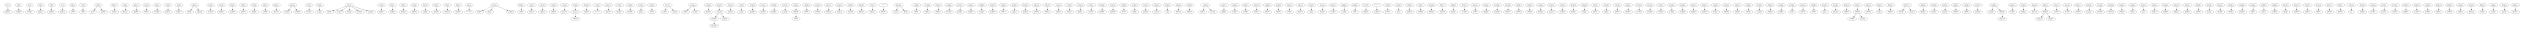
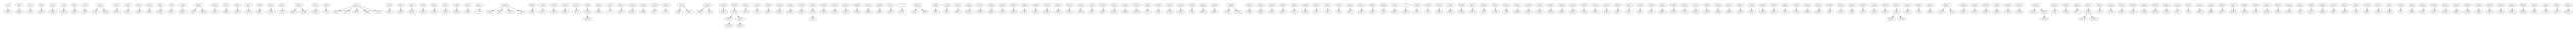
  digraph {
    fontname="Source Code Pro"
    k=35
    n=10
    s=200
    node [fontname="Source Code Pro"]
    edge [d=-34 e=31.0 fontname="Source Code Pro" n=13]
    "871+"
    "363754-"
    "5839-"
    "362884+"
    "6270+"
    "274653-"
    "7569+"
    "238201-"
    "7889+"
    "362306-"
    "8724+"
    "363511+"
    "9985+"
    "22489-"
    "21709+"
    "78848-"
    "24929+"
    "53159-"
    "131440-"
    "25817+"
    "362452-"
    "29490-"
    "296111-"
    "30422+"
    "363464-"
    "31346+"
    "99499-"
    "35946+"
    "362383-"
    "38138+"
    "363702-"
    "42656+"
    "362301+"
    "49056+"
    "13828+"
    "180190-"
    "53055+"
    "124159-"
    "54531+"
    "256033-"
    "54816+"
    "318596-"
    "56972+"
    "323970-"
    "57505+"
    "363851-"
    "64875-"
    "326706-"
    "66674+"
    "363714-"
    "68924+"
    "215085-"
    "248556-"
    "71328+"
    "263207-"
    "78848+"
    "21709-"
    "79621+"
    "50034-"
    "95713+"
    "99243-"
    "100535-"
    "152059-"
    "81931+"
    "233817-"
    "85251-"
    "343962-"
    "86807+"
    "363661-"
    "87340+"
    "269498-"
    "89754+"
    "232836-"
    "91303+"
    "326538-"
    "92299+"
    "289059-"
    "93803+"
    "181096-"
    "94640+"
    "172724-"
    "99243+"
    "50034+"
    "79621-"
+   "100535+"
    "152059+"
    "99499+"
    "31346-"
    "110807-"
    "265127-"
    "112185+"
    "238183-"
    "112563+"
    "266638-"
    "112620+"
    "152179-"
    "113131+"
    "244499-"
    "87856+"
    "113818+"
    "137084+"
    "113915-"
    "272177-"
    "114674-"
    "288377+"
    "114758+"
    "362320-"
    "116053+"
    "245548-"
    "121651+"
    "25912-"
    "124159+"
    "53055-"
    "127167-"
    "21608-"
    "312255-"
    "131440+"
    "24929-"
    "53159+"
    "135495+"
    "362652-"
    "136188+"
    "138904+"
    "136188-"
    "361589-"
+   "316597-"
    "137084-"
    "113818-"
    "139720+"
    "221812-"
    "139848+"
    "363688-"
    "151320+"
    "193395-"
    "151569+"
    "356391-"
    "152179+"
    "112620-"
    "154944-"
    "363839-"
    "79556+"
    "158296+"
    "344847-"
    "159518+"
    "165463-"
    "162210-"
    "363426-"
    "165463+"
    "159518-"
    "167592+"
    "363785+"
    "169838+"
    "339365-"
    "171870-"
    "350342-"
    "172724+"
    "94640-"
    "180190+"
    "13828-"
    "49056-"
    "180808+"
    "355491-"
    "181096+"
    "93803-"
    "182837+"
    "306410-"
    "188556+"
    "363719+"
    "191170+"
    "363687-"
    "191903+"
    "363828-"
    "193395+"
    "151320-"
    "198755+"
    "363864+"
    "199862+"
    "244677-"
    "204892+"
    "321912-"
    "206087+"
    "363829-"
    "206943+"
    "229546-"
    "208748-"
    "309391-"
    "210614+"
    "363705+"
    "214097+"
    "246927-"
    "221438+"
    "338401-"
    "221812+"
    "139720-"
    "229546+"
    "206943-"
    "231263+"
    "362486+"
    "232836+"
    "89754-"
    "233817+"
    "81931-"
    "237641+"
    "363766-"
    "238183+"
    "112185-"
    "238201+"
    "7569-"
    "240066+"
    "309419-"
    "242849+"
    "248849-"
    "244499+"
    "87856-"
    "113131-"
    "244677+"
    "199862-"
    "245548+"
    "116053-"
    "246927+"
    "214097-"
    "247509+"
    "294761-"
    "248556+"
    "68924-"
    "248849+"
    "242849-"
    "256033+"
    "54531-"
    "256412+"
    "316573-"
    "263207+"
    "71328-"
    "264310+"
    "363512-"
    "265127+"
    "110807+"
    "266638+"
    "112563-"
    "269498+"
    "87340-"
    "271799+"
    "363819-"
    "272177+"
    "113915+"
    "274555+"
    "313743-"
    "274653+"
    "6270-"
    "276934+"
    "363423+"
    "279615-"
    "363460+"
    "280068+"
    "358605-"
    "288377-"
    "114674+"
    "289059+"
    "92299-"
    "294761+"
    "247509-"
    "296111+"
    "29490+"
    "301816+"
    "363265+"
    "301886+"
    "363620+"
    "308199+"
    "363077+"
    "309391+"
    "208748+"
    n272 [label="290066-"]
    "309419+"
    "312082+"
    "363861-"
    "312255+"
    "127167+"
    "313743+"
    "274555-"
    "316573+"
    "256412-"
    "316597+"
    "318596+"
    "54816-"
    "323970+"
    "56972-"
    "326538+"
    "91303-"
    "326706+"
    "64875+"
    "330494-"
    "363595-"
    "332255+"
    "227478+"
    "336141+"
    "363783+"
    "337330-"
    "343310+"
    "338401+"
    "221438-"
    "339365+"
    "169838-"
    "342351+"
    "363606+"
    "343310-"
    "337330+"
    "343962+"
    "85251+"
    "344286+"
    "243958+"
    "344847+"
    "158296-"
    "350666+"
    "363758-"
    "356391+"
    "151569-"
    "358605+"
    "280068-"
    "361589+"
    "138904-"
    "362306+"
    "7889-"
    "362320+"
    "114758-"
    "362383+"
    "35946-"
    "362452+"
    "25817-"
    "362486-"
    "231263-"
    "362518+"
    "363099-"
    "362557-"
    "363366-"
    "104488-"
    "169716-"
    "362652+"
    "135495-"
    "362884-"
    "5839+"
    "362912+"
    "340059-"
    "363077-"
    "308199-"
    "332102-"
    "363099+"
    "362518-"
    "363159+"
    "264101-"
    "363265-"
    "301816-"
    "363305-"
    "360425+"
    "363361+"
    "363842-"
    "362557+"
    "363366+"
    "363383+"
    "255109-"
    "363406-"
    "363503+"
    "363391+"
    "81895-"
    "363401+"
    "363652-"
    "363404+"
    "363721-"
    "363406+"
    "255109+"
    "363383-"
    "363411+"
    "227478-"
    "363414+"
    "245079-"
    "363423-"
    "276934-"
    "363426+"
    "162210+"
    "363449+"
    "363703+"
    "363456+"
    "350342+"
    "363460-"
    "279615+"
    "363464+"
    "30422-"
    "363503-"
    "363511-"
    "8724-"
    "264310-"
    "363512+"
    "363516+"
    "363848+"
    "363552+"
    "299613-"
    "363555-"
    "363656-"
    "363595+"
    "330494+"
    "363606-"
    "342351-"
    "363620-"
    "301886-"
    "363652+"
    "363401-"
    "363656+"
    "363555+"
    "363661+"
    "86807-"
    "363687+"
    "191170-"
    "363688+"
    "139848-"
    "363702+"
    "38138-"
    "363703-"
    "363449-"
    "363705-"
    "210614-"
    "363714+"
    "66674-"
    "363719-"
    "188556-"
    "363721+"
    "363404-"
    "363754+"
    "871-"
    "363758+"
    "350666-"
    "363766+"
    "237641-"
    "363783-"
    "336141-"
    "363785-"
    "167592-"
    "363795+"
    "363880-"
    "363819+"
    "271799-"
    "363828+"
    "191903-"
    "363829+"
    "206087-"
    "363839+"
    "154944+"
    "363842+"
    "363361-"
    "363848-"
    "363516-"
    "363851+"
    "57505-"
    "363861+"
    "312082-"
    "363864-"
    "198755-"
    "363880+"
    "363795-"
    "871+" -> "363754-" [e=33.7 n=11]
    "5839-" -> "362884+" [d=-23 e=26.3 n=18]
    "6270+" -> "274653-" [e=29.9 n=14]
    "7569+" -> "238201-"
    "7889+" -> "362306-" [e=25.0 n=20]
    "8724+" -> "363511+" [e=28.9 n=15]
    "9985+" -> "22489-" [e=27.1 n=17]
    "21709+" -> "78848-" [e=22.4 n=25]
    "24929+" -> "53159-" [e=35.3 n=10]
    "24929+" -> "131440-" [e=35.3 n=10]
    "25817+" -> "362452-" [e=23.3 n=23]
    "29490-" -> "296111-" [e=24.4 n=21]
    "30422+" -> "363464-" [e=28.9 n=15]
    "31346+" -> "99499-" [e=26.3 n=18]
    "35946+" -> "362383-" [d=-10 e=28.9 n=15]
    "38138+" -> "363702-"
    "42656+" -> "362301+" [e=32.3 n=12]
    "49056+" -> "13828+"
    "49056+" -> "180190-" [d=-25 e=35.3 n=10]
    "53055+" -> "124159-" [e=26.3 n=18]
    "54531+" -> "256033-"
    "54816+" -> "318596-" [e=24.4 n=21]
    "56972+" -> "323970-" [d=-9 e=26.3 n=18]
    "57505+" -> "363851-" [e=24.4 n=21]
    "64875-" -> "326706-" [e=27.1 n=17]
    "66674+" -> "363714-"
    "68924+" -> "215085-" [e=32.3 n=12]
    "68924+" -> "248556-" [d=44]
    "71328+" -> "263207-" [e=26.3 n=18]
    "78848+" -> "21709-" [e=22.4 n=25]
    "79621+" -> "50034-" [d=139 e=16.5 n=46]
    "79621+" -> "95713+" [e=35.3 n=10]
    "79621+" -> "99243-" [d=189 e=27.1 n=17]
    "79621+" -> "100535-" [e=19.2 n=34]
    "79621+" -> "152059-" [d=111 e=14.6 n=59]
    "81931+" -> "233817-" [e=22.8 n=24]
    "85251-" -> "343962-" [d=18 e=25.6 n=19]
    "86807+" -> "363661-"
    "87340+" -> "269498-" [e=27.1 n=17]
    "89754+" -> "232836-" [e=35.3 n=10]
    "91303+" -> "326538-" [e=35.3 n=10]
    "92299+" -> "289059-" [e=25.0 n=20]
    "93803+" -> "181096-" [d=65 e=26.3 n=18]
    "94640+" -> "172724-" [e=25.0 n=20]
    "99243+" -> "50034+" [d=-24 e=23.8 n=22]
    "99243+" -> "79621-" [d=189 e=27.1 n=17]
+   "99243+" -> "100535+" [d=71 e=26.3 n=18]
    "99243+" -> "152059+" [e=12.3 n=82]
    "99499+" -> "31346-" [e=26.3 n=18]
    "110807-" -> "265127-" [e=27.9 n=16]
    "112185+" -> "238183-" [e=25.6 n=19]
    "112563+" -> "266638-" [e=28.9 n=15]
    "112620+" -> "152179-" [e=35.3 n=10]
    "113131+" -> "244499-" [e=33.7 n=11]
    "87856+" -> "113131+" [e=32.3 n=12]
    "113818+" -> "137084+" [e=27.1 n=17]
    "113915-" -> "272177-"
    "114674-" -> "288377+" [d=12 e=29.9 n=14]
    "114758+" -> "362320-" [e=35.3 n=10]
    "116053+" -> "245548-" [e=33.7 n=11]
    "121651+" -> "25912-" [e=32.3 n=12]
    "124159+" -> "53055-" [e=26.3 n=18]
    "127167-" -> "21608-" [e=33.7 n=11]
    "127167-" -> "312255-" [d=-12]
    "131440+" -> "24929-" [e=35.3 n=10]
    "131440+" -> "53159+" [e=29.9 n=14]
    "135495+" -> "362652-" [d=-7 e=29.9 n=14]
    "136188+" -> "138904+" [e=18.6 n=36]
    "136188+" -> "136188-" [e=18.6 n=36]
    "138904+" -> "361589-" [e=24.4 n=21]
+   "136188-" -> "316597-" [e=33.7 n=11]
    "137084-" -> "113818-" [e=27.1 n=17]
    "139720+" -> "221812-" [e=33.7 n=11]
    "139848+" -> "363688-" [e=29.9 n=14]
    "151320+" -> "193395-" [e=28.9 n=15]
    "151569+" -> "356391-" [e=25.6 n=19]
    "152179+" -> "112620-" [e=35.3 n=10]
    "154944-" -> "363839-"
    "363839-" -> "79556+" [d=34 e=21.9 n=26]
    "158296+" -> "344847-" [e=29.9 n=14]
    "159518+" -> "165463-" [e=29.9 n=14]
    "162210-" -> "363426-" [e=28.9 n=15]
    "165463+" -> "159518-" [e=29.9 n=14]
    "167592+" -> "363785+" [e=33.7 n=11]
    "169838+" -> "339365-" [e=27.1 n=17]
    "171870-" -> "350342-" [e=35.3 n=10]
    "172724+" -> "94640-" [e=25.0 n=20]
    "180190+" -> "13828-" [e=21.9 n=26]
    "180190+" -> "49056-" [d=-25 e=35.3 n=10]
    "180808+" -> "355491-" [e=23.8 n=22]
    "181096+" -> "93803-" [d=65 e=26.3 n=18]
    "182837+" -> "306410-" [e=32.3 n=12]
    "188556+" -> "363719+" [e=35.3 n=10]
    "191170+" -> "363687-" [e=33.7 n=11]
    "191903+" -> "363828-" [e=32.3 n=12]
    "193395+" -> "151320-" [e=28.9 n=15]
    "198755+" -> "363864+" [e=35.3 n=10]
    "199862+" -> "244677-" [e=27.9 n=16]
    "204892+" -> "321912-" [e=35.3 n=10]
    "206087+" -> "363829-" [e=33.7 n=11]
    "206943+" -> "229546-" [e=27.1 n=17]
    "208748-" -> "309391-" [e=35.3 n=10]
    "210614+" -> "363705+" [e=33.7 n=11]
    "214097+" -> "246927-" [e=20.1 n=31]
    "221438+" -> "338401-" [e=25.6 n=19]
    "221812+" -> "139720-" [e=33.7 n=11]
    "229546+" -> "206943-" [e=27.1 n=17]
    "231263+" -> "362486+"
    "232836+" -> "89754-" [e=35.3 n=10]
    "233817+" -> "81931-" [e=22.8 n=24]
    "237641+" -> "363766-"
    "238183+" -> "112185-" [e=25.6 n=19]
    "238201+" -> "7569-"
    "240066+" -> "309419-" [e=33.7 n=11]
    "242849+" -> "248849-" [e=32.3 n=12]
    "244499+" -> "87856-" [e=35.3 n=10]
    "244499+" -> "113131-" [e=33.7 n=11]
    "244677+" -> "199862-" [e=27.9 n=16]
    "245548+" -> "116053-" [e=33.7 n=11]
    "246927+" -> "214097-" [e=20.1 n=31]
    "247509+" -> "294761-"
    "248556+" -> "68924-" [d=44]
    "248849+" -> "242849-" [e=32.3 n=12]
    "256033+" -> "54531-"
    "256412+" -> "316573-" [e=32.3 n=12]
    "263207+" -> "71328-" [e=26.3 n=18]
    "264310+" -> "363512-" [d=-13 e=24.4 n=21]
    "265127+" -> "110807+" [e=27.9 n=16]
    "266638+" -> "112563-" [e=28.9 n=15]
    "269498+" -> "87340-" [e=27.1 n=17]
    "271799+" -> "363819-" [d=-13 e=33.7 n=11]
    "272177+" -> "113915+"
    "274555+" -> "313743-" [d=-16 e=33.7 n=11]
    "274653+" -> "6270-" [e=29.9 n=14]
    "276934+" -> "363423+" [e=33.7 n=11]
    "279615-" -> "363460+" [e=32.3 n=12]
    "280068+" -> "358605-" [e=25.6 n=19]
    "288377-" -> "114674+" [d=12 e=29.9 n=14]
    "289059+" -> "92299-" [e=25.0 n=20]
    "294761+" -> "247509-"
    "296111+" -> "29490+" [e=24.4 n=21]
    "301816+" -> "363265+" [e=27.1 n=17]
    "301886+" -> "363620+" [e=33.7 n=11]
    "308199+" -> "363077+" [d=-21]
    "309391+" -> "208748+" [e=35.3 n=10]
    "309419+" -> n272 [e=33.7 n=11]
    "312082+" -> "363861-" [d=-8 e=29.9 n=14]
    "312255+" -> "127167+" [d=-12]
    "313743+" -> "274555-" [d=-16 e=33.7 n=11]
    "316573+" -> "256412-" [e=32.3 n=12]
    "316597+" -> "136188+" [e=33.7 n=11]
    "318596+" -> "54816-" [e=24.4 n=21]
    "323970+" -> "56972-" [d=-9 e=26.3 n=18]
    "326538+" -> "91303-" [e=35.3 n=10]
    "326706+" -> "64875+" [e=27.1 n=17]
    "330494-" -> "363595-"
    "332255+" -> "227478+"
    "336141+" -> "363783+" [e=28.9 n=15]
    "337330-" -> "343310+" [e=25.0 n=20]
    "338401+" -> "221438-" [e=25.6 n=19]
    "339365+" -> "169838-" [e=27.1 n=17]
    "342351+" -> "363606+" [e=32.3 n=12]
    "343310-" -> "337330+" [e=25.0 n=20]
    "343962+" -> "85251+" [d=18 e=25.6 n=19]
    "344286+" -> "243958+" [e=29.9 n=14]
    "344847+" -> "158296-" [e=29.9 n=14]
    "350666+" -> "363758-"
    "356391+" -> "151569-" [e=25.6 n=19]
    "358605+" -> "280068-" [e=25.6 n=19]
    "361589+" -> "138904-" [e=24.4 n=21]
    "362306+" -> "7889-" [e=25.0 n=20]
    "362320+" -> "114758-" [e=35.3 n=10]
    "362383+" -> "35946-" [d=-10 e=28.9 n=15]
    "362452+" -> "25817-" [e=23.3 n=23]
    "362486-" -> "231263-"
    "362518+" -> "363099-" [e=21.9 n=26]
    "362557-" -> "363366-" [d=-2 e=24.4 n=21]
    "363366-" -> "104488-" [e=28.9 n=15]
    "363366-" -> "169716-" [e=27.9 n=16]
    "362652+" -> "135495-" [d=-7 e=29.9 n=14]
    "362884-" -> "5839+" [d=-23 e=26.3 n=18]
    "362912+" -> "340059-" [e=33.7 n=11]
    "363077-" -> "308199-" [d=-21]
    "363077-" -> "332102-" [e=32.3 n=12]
    "363099+" -> "362518-" [e=21.9 n=26]
    "363159+" -> "264101-" [e=33.7 n=11]
    "363265-" -> "301816-" [e=27.1 n=17]
    "363305-" -> "360425+" [e=27.9 n=16]
    "363361+" -> "363842-" [e=25.0 n=20]
    "362557+" -> "363366+" [d=-2 e=24.4 n=21]
    "363383+" -> "255109-" [e=28.9 n=15]
    "363383+" -> "363406-" [d=-13]
    "363406-" -> "363503+" [e=25.0 n=20]
    "363391+" -> "81895-" [e=29.9 n=14]
    "363401+" -> "363652-"
    "363404+" -> "363721-" [e=27.9 n=16]
    "363406+" -> "255109+" [e=33.7 n=11]
    "363406+" -> "363383-" [d=-13]
    "363411+" -> "227478-" [e=27.1 n=17]
    "363414+" -> "245079-" [e=35.3 n=10]
    "363423-" -> "276934-" [e=33.7 n=11]
    "363426+" -> "162210+" [e=28.9 n=15]
    "363449+" -> "363703+" [e=27.1 n=17]
    "363456+" -> "350342+" [d=103 e=29.9 n=14]
    "363460-" -> "279615+" [e=32.3 n=12]
    "363464+" -> "30422-" [e=28.9 n=15]
    "363503-" -> "363406+" [e=25.0 n=20]
    "363511-" -> "8724-" [e=28.9 n=15]
    "264310-" -> "363512+" [d=-13 e=24.4 n=21]
    "363516+" -> "363848+" [e=24.4 n=21]
    "363552+" -> "299613-" [e=25.6 n=19]
    "363555-" -> "363656-" [e=29.9 n=14]
    "363595+" -> "330494+"
    "363606-" -> "342351-" [e=32.3 n=12]
    "363620-" -> "301886-" [e=33.7 n=11]
    "363652+" -> "363401-"
    "363656+" -> "363555+" [e=29.9 n=14]
    "363661+" -> "86807-"
    "363687+" -> "191170-" [e=33.7 n=11]
    "363688+" -> "139848-" [e=29.9 n=14]
    "363702+" -> "38138-"
    "363703-" -> "363449-" [e=27.1 n=17]
    "363705-" -> "210614-" [e=33.7 n=11]
    "363714+" -> "66674-"
    "363719-" -> "188556-" [e=35.3 n=10]
    "363721+" -> "363404-" [e=27.9 n=16]
    "363754+" -> "871-" [e=33.7 n=11]
    "363758+" -> "350666-"
    "363766+" -> "237641-"
    "363783-" -> "336141-" [e=28.9 n=15]
    "363785-" -> "167592-" [e=33.7 n=11]
    "363795+" -> "363880-" [e=33.7 n=11]
    "363819+" -> "271799-" [d=-13 e=33.7 n=11]
    "363828+" -> "191903-" [e=32.3 n=12]
    "363829+" -> "206087-" [e=33.7 n=11]
    "363839+" -> "154944+"
    "363842+" -> "363361-" [e=25.0 n=20]
    "363848-" -> "363516-" [e=24.4 n=21]
    "363851+" -> "57505-" [e=24.4 n=21]
    "363861+" -> "312082-" [d=-8 e=29.9 n=14]
    "363864-" -> "198755-" [e=35.3 n=10]
    "363880+" -> "363795-" [e=33.7 n=11]
  }
